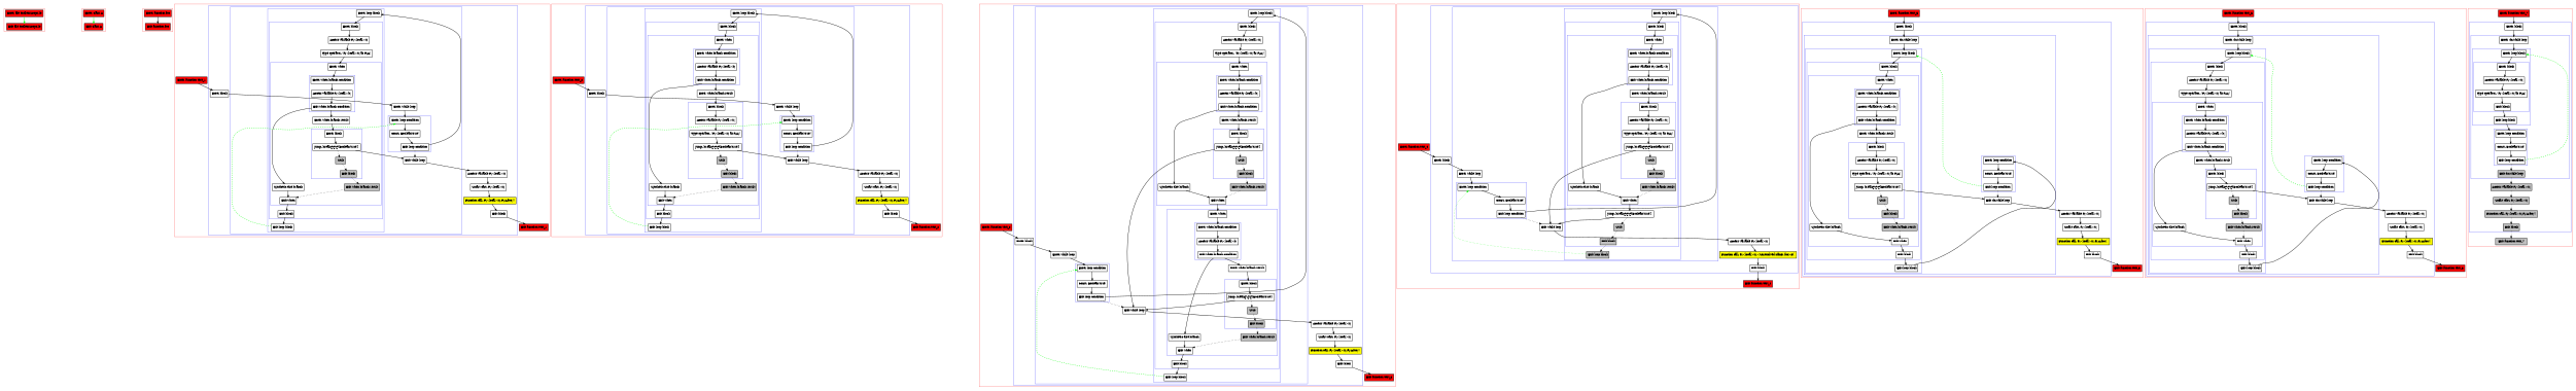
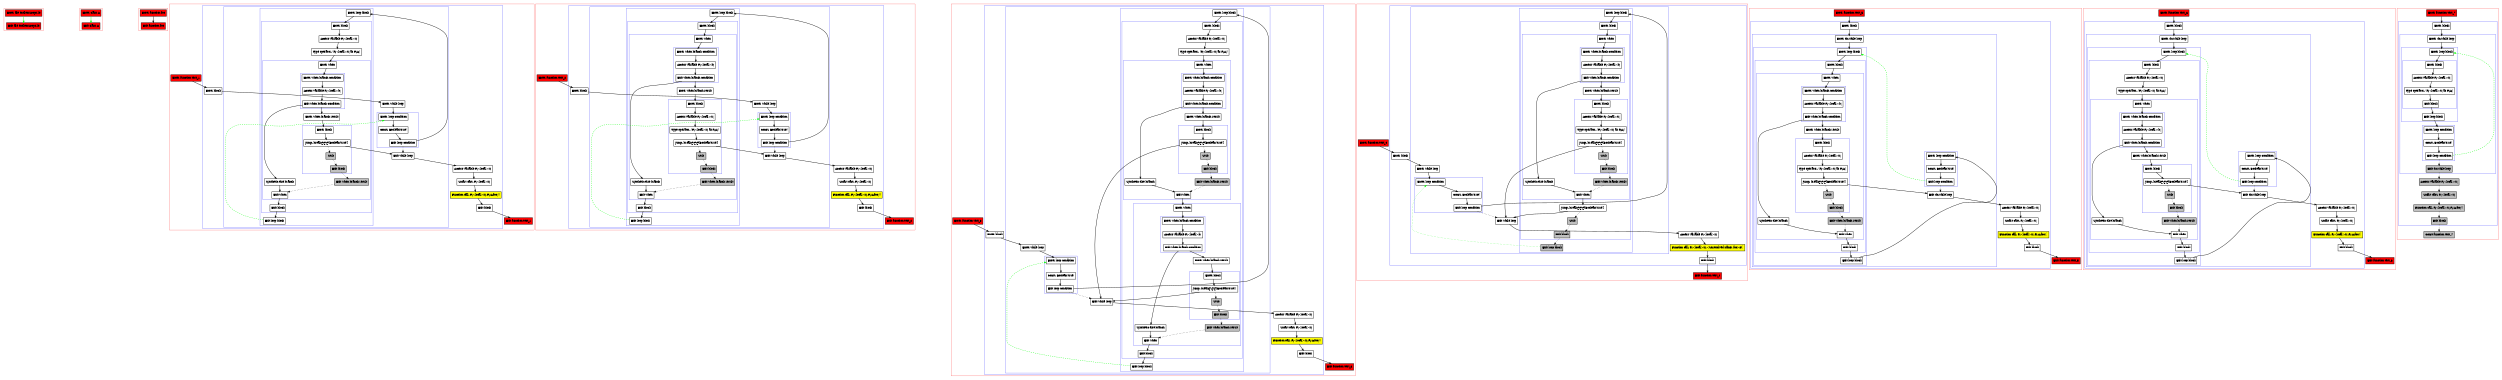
  digraph {
    nodesep=3
    node [penwidth=2 shape=box]
    edge [penwidth=2]
    n1 [fillcolor=red label="Enter file endlessLoops.kt" style=filled]
    n2 [fillcolor=red label="Exit file endlessLoops.kt" style=filled]
    n3 [fillcolor=red label="Enter class A" style=filled]
    n4 [fillcolor=red label="Exit class A" style=filled]
    n5 [fillcolor=red label="Enter function foo" style=filled]
    n6 [fillcolor=red label="Exit function foo" style=filled]
    n7 [label="Enter loop condition"]
    n8 [label="Const: Boolean(true)"]
    n9 [label="Exit loop condition"]
    n10 [label="Enter when branch condition "]
    n11 [label="Access variable R|<local>/b|"]
    n12 [label="Exit when branch condition"]
    n13 [label="Enter block"]
    n14 [label="Jump: break@@@[Boolean(true)] "]
    n15 [fillcolor=gray label=Stub style=filled]
    n16 [fillcolor=gray label="Exit block" style=filled]
    n17 [label="Enter when"]
    n18 [label="Synthetic else branch"]
    n19 [label="Enter when branch result"]
    n20 [fillcolor=gray label="Exit when branch result" style=filled]
    n21 [label="Exit when"]
    n22 [label="Enter block"]
    n23 [label="Access variable R|<local>/x|"]
    n24 [label="Type operator: (R|<local>/x| as R|A|)"]
    n25 [label="Exit block"]
    n26 [label="Enter loop block"]
    n27 [label="Exit loop block"]
    n28 [label="Enter while loop"]
    n29 [label="Exit while loop"]
    n30 [label="Enter block"]
    n31 [label="Access variable R|<local>/x|"]
    n32 [label="Smart cast: R|<local>/x|"]
    n33 [fillcolor=yellow label="Function call: R|<local>/x|.R|/A.foo|()" style=filled]
    n34 [label="Exit block"]
    n35 [fillcolor=red label="Enter function test_1" style=filled]
    n36 [fillcolor=red label="Exit function test_1" style=filled]
    n37 [label="Enter loop condition"]
    n38 [label="Const: Boolean(true)"]
    n39 [label="Exit loop condition"]
    n40 [label="Enter when branch condition "]
    n41 [label="Access variable R|<local>/b|"]
    n42 [label="Exit when branch condition"]
    n43 [label="Enter block"]
    n44 [label="Access variable R|<local>/x|"]
    n45 [label="Type operator: (R|<local>/x| as R|A|)"]
    n46 [label="Jump: break@@@[Boolean(true)] "]
    n47 [fillcolor=gray label=Stub style=filled]
    n48 [fillcolor=gray label="Exit block" style=filled]
    n49 [label="Enter when"]
    n50 [label="Synthetic else branch"]
    n51 [label="Enter when branch result"]
    n52 [fillcolor=gray label="Exit when branch result" style=filled]
    n53 [label="Exit when"]
    n54 [label="Enter block"]
    n55 [label="Exit block"]
    n56 [label="Enter loop block"]
    n57 [label="Exit loop block"]
    n58 [label="Enter while loop"]
    n59 [label="Exit while loop"]
    n60 [label="Enter block"]
    n61 [label="Access variable R|<local>/x|"]
    n62 [label="Smart cast: R|<local>/x|"]
    n63 [fillcolor=yellow label="Function call: R|<local>/x|.R|/A.foo|()" style=filled]
    n64 [label="Exit block"]
    n65 [fillcolor=red label="Enter function test_2" style=filled]
    n66 [fillcolor=red label="Exit function test_2" style=filled]
    n67 [label="Enter loop condition"]
    n68 [label="Const: Boolean(true)"]
    n69 [label="Exit loop condition"]
    n70 [label="Enter when branch condition "]
    n71 [label="Access variable R|<local>/b|"]
    n72 [label="Exit when branch condition"]
    n73 [label="Enter block"]
    n74 [label="Jump: break@@@[Boolean(true)] "]
    n75 [fillcolor=gray label=Stub style=filled]
    n76 [fillcolor=gray label="Exit block" style=filled]
    n77 [label="Enter when"]
    n78 [label="Synthetic else branch"]
    n79 [label="Enter when branch result"]
    n80 [fillcolor=gray label="Exit when branch result" style=filled]
    n81 [label="Exit when"]
    n82 [label="Enter when branch condition "]
    n83 [label="Access variable R|<local>/b|"]
    n84 [label="Exit when branch condition"]
    n85 [label="Enter block"]
    n86 [label="Jump: break@@@[Boolean(true)] "]
    n87 [fillcolor=gray label=Stub style=filled]
    n88 [fillcolor=gray label="Exit block" style=filled]
    n89 [label="Enter when"]
    n90 [label="Synthetic else branch"]
    n91 [label="Enter when branch result"]
    n92 [fillcolor=gray label="Exit when branch result" style=filled]
    n93 [label="Exit when"]
    n94 [label="Enter block"]
    n95 [label="Access variable R|<local>/x|"]
    n96 [label="Type operator: (R|<local>/x| as R|A|)"]
    n97 [label="Exit block"]
    n98 [label="Enter loop block"]
    n99 [label="Exit loop block"]
    n100 [label="Enter while loop"]
    n101 [label="Exit while loop"]
    n102 [label="Enter block"]
    n103 [label="Access variable R|<local>/x|"]
    n104 [label="Smart cast: R|<local>/x|"]
    n105 [fillcolor=yellow label="Function call: R|<local>/x|.R|/A.foo|()" style=filled]
    n106 [label="Exit block"]
    n107 [fillcolor=red label="Enter function test_3" style=filled]
    n108 [fillcolor=red label="Exit function test_3" style=filled]
    n109 [label="Enter loop condition"]
    n110 [label="Const: Boolean(true)"]
    n111 [label="Exit loop condition"]
    n112 [label="Enter when branch condition "]
    n113 [label="Access variable R|<local>/b|"]
    n114 [label="Exit when branch condition"]
    n115 [label="Enter block"]
    n116 [label="Access variable R|<local>/x|"]
    n117 [label="Type operator: (R|<local>/x| as R|A|)"]
    n118 [label="Jump: break@@@[Boolean(true)] "]
    n119 [fillcolor=gray label=Stub style=filled]
    n120 [fillcolor=gray label="Exit block" style=filled]
    n121 [label="Enter when"]
    n122 [label="Synthetic else branch"]
    n123 [label="Enter when branch result"]
    n124 [fillcolor=gray label="Exit when branch result" style=filled]
    n125 [label="Exit when"]
    n126 [label="Enter block"]
    n127 [label="Jump: break@@@[Boolean(true)] "]
    n128 [fillcolor=gray label=Stub style=filled]
    n129 [fillcolor=gray label="Exit block" style=filled]
    n130 [label="Enter loop block"]
    n131 [fillcolor=gray label="Exit loop block" style=filled]
    n132 [label="Enter while loop"]
    n133 [label="Exit while loop"]
    n134 [label="Enter block"]
    n135 [label="Access variable R|<local>/x|"]
    n136 [fillcolor=yellow label="Function call: R|<local>/x|.<Unresolved name: foo>#()" style=filled]
    n137 [label="Exit block"]
    n138 [fillcolor=red label="Enter function test_4" style=filled]
    n139 [fillcolor=red label="Exit function test_4" style=filled]
    n140 [label="Enter when branch condition "]
    n141 [label="Access variable R|<local>/b|"]
    n142 [label="Exit when branch condition"]
    n143 [label="Enter block"]
    n144 [label="Access variable R|<local>/x|"]
    n145 [label="Type operator: (R|<local>/x| as R|A|)"]
    n146 [label="Jump: break@@@[Boolean(true)] "]
    n147 [fillcolor=gray label=Stub style=filled]
    n148 [fillcolor=gray label="Exit block" style=filled]
    n149 [label="Enter when"]
    n150 [label="Synthetic else branch"]
    n151 [label="Enter when branch result"]
    n152 [fillcolor=gray label="Exit when branch result" style=filled]
    n153 [label="Exit when"]
    n154 [label="Enter block"]
    n155 [label="Exit block"]
    n156 [label="Enter loop block"]
    n157 [label="Exit loop block"]
    n158 [label="Enter loop condition"]
    n159 [label="Const: Boolean(true)"]
    n160 [label="Exit loop condition"]
    n161 [label="Enter do-while loop"]
    n162 [label="Exit do-while loop"]
    n163 [label="Enter block"]
    n164 [label="Access variable R|<local>/x|"]
    n165 [label="Smart cast: R|<local>/x|"]
    n166 [fillcolor=yellow label="Function call: R|<local>/x|.R|/A.foo|()" style=filled]
    n167 [label="Exit block"]
    n168 [fillcolor=red label="Enter function test_5" style=filled]
    n169 [fillcolor=red label="Exit function test_5" style=filled]
    n170 [label="Enter when branch condition "]
    n171 [label="Access variable R|<local>/b|"]
    n172 [label="Exit when branch condition"]
    n173 [label="Enter block"]
    n174 [label="Jump: break@@@[Boolean(true)] "]
    n175 [fillcolor=gray label=Stub style=filled]
    n176 [fillcolor=gray label="Exit block" style=filled]
    n177 [label="Enter when"]
    n178 [label="Synthetic else branch"]
    n179 [label="Enter when branch result"]
    n180 [fillcolor=gray label="Exit when branch result" style=filled]
    n181 [label="Exit when"]
    n182 [label="Enter block"]
    n183 [label="Access variable R|<local>/x|"]
    n184 [label="Type operator: (R|<local>/x| as R|A|)"]
    n185 [label="Exit block"]
    n186 [label="Enter loop block"]
    n187 [label="Exit loop block"]
    n188 [label="Enter loop condition"]
    n189 [label="Const: Boolean(true)"]
    n190 [label="Exit loop condition"]
    n191 [label="Enter do-while loop"]
    n192 [label="Exit do-while loop"]
    n193 [label="Enter block"]
    n194 [label="Access variable R|<local>/x|"]
    n195 [label="Smart cast: R|<local>/x|"]
    n196 [fillcolor=yellow label="Function call: R|<local>/x|.R|/A.foo|()" style=filled]
    n197 [label="Exit block"]
    n198 [fillcolor=red label="Enter function test_6" style=filled]
    n199 [fillcolor=red label="Exit function test_6" style=filled]
    n200 [label="Enter block"]
    n201 [label="Access variable R|<local>/x|"]
    n202 [label="Type operator: (R|<local>/x| as R|A|)"]
    n203 [label="Exit block"]
    n204 [label="Enter loop block"]
    n205 [label="Exit loop block"]
    n206 [label="Enter loop condition"]
    n207 [label="Const: Boolean(true)"]
    n208 [label="Exit loop condition"]
    n209 [label="Enter do-while loop"]
    n210 [fillcolor=gray label="Exit do-while loop" style=filled]
    n211 [label="Enter block"]
    n212 [fillcolor=gray label="Access variable R|<local>/x|" style=filled]
    n213 [fillcolor=gray label="Smart cast: R|<local>/x|" style=filled]
    n214 [fillcolor=gray label="Function call: R|<local>/x|.R|/A.foo|()" style=filled]
    n215 [fillcolor=gray label="Exit block" style=filled]
    n216 [fillcolor=red label="Enter function test_7" style=filled]
-   n217 [fillcolor=gray label="Exit function test_7" style=filled]
+   n217 [fillcolor=gray label="Const function test_7" style=filled]
    subgraph cluster_1 {
      color=red
      n1
      n2
    }
    subgraph cluster_2 {
      color=red
      n3
      n4
    }
    subgraph cluster_3 {
      color=red
      n5
      n6
    }
    subgraph cluster_4 {
      color=red
      n35
      n36
      subgraph cluster_5 {
        color=blue
        n30
        n31
        n32
        n33
        n34
        subgraph cluster_6 {
          color=blue
          n28
          n29
          subgraph cluster_7 {
            color=blue
            n7
            n8
            n9
          }
          subgraph cluster_8 {
            color=blue
            n26
            n27
            subgraph cluster_9 {
              color=blue
              n22
              n23
              n24
              n25
              subgraph cluster_10 {
                color=blue
                n17
                n18
                n19
                n20
                n21
                subgraph cluster_11 {
                  color=blue
                  n10
                  n11
                  n12
                }
                subgraph cluster_12 {
                  color=blue
                  n13
                  n14
                  n15
                  n16
                }
              }
            }
          }
        }
      }
    }
    subgraph cluster_13 {
      color=red
      n65
      n66
      subgraph cluster_14 {
        color=blue
        n60
        n61
        n62
        n63
        n64
        subgraph cluster_15 {
          color=blue
          n58
          n59
          subgraph cluster_16 {
            color=blue
            n37
            n38
            n39
          }
          subgraph cluster_17 {
            color=blue
            n56
            n57
            subgraph cluster_18 {
              color=blue
              n54
              n55
              subgraph cluster_19 {
                color=blue
                n49
                n50
                n51
                n52
                n53
                subgraph cluster_20 {
                  color=blue
                  n40
                  n41
                  n42
                }
                subgraph cluster_21 {
                  color=blue
                  n43
                  n44
                  n45
                  n46
                  n47
                  n48
                }
              }
            }
          }
        }
      }
    }
    subgraph cluster_22 {
      color=red
      n107
      n108
      subgraph cluster_23 {
        color=blue
        n102
        n103
        n104
        n105
        n106
        subgraph cluster_24 {
          color=blue
          n100
          n101
          subgraph cluster_25 {
            color=blue
            n67
            n68
            n69
          }
          subgraph cluster_26 {
            color=blue
            n98
            n99
            subgraph cluster_27 {
              color=blue
              n94
              n95
              n96
              n97
              subgraph cluster_28 {
                color=blue
                n77
                n78
                n79
                n80
                n81
                subgraph cluster_29 {
                  color=blue
                  n70
                  n71
                  n72
                }
                subgraph cluster_30 {
                  color=blue
                  n73
                  n74
                  n75
                  n76
                }
              }
              subgraph cluster_31 {
                color=blue
                n89
                n90
                n91
                n92
                n93
                subgraph cluster_32 {
                  color=blue
                  n82
                  n83
                  n84
                }
                subgraph cluster_33 {
                  color=blue
                  n85
                  n86
                  n87
                  n88
                }
              }
            }
          }
        }
      }
    }
    subgraph cluster_34 {
      color=red
      n138
      n139
      subgraph cluster_35 {
        color=blue
        n134
        n135
        n136
        n137
        subgraph cluster_36 {
          color=blue
          n132
          n133
          subgraph cluster_37 {
            color=blue
            n109
            n110
            n111
          }
          subgraph cluster_38 {
            color=blue
            n130
            n131
            subgraph cluster_39 {
              color=blue
              n126
              n127
              n128
              n129
              subgraph cluster_40 {
                color=blue
                n121
                n122
                n123
                n124
                n125
                subgraph cluster_41 {
                  color=blue
                  n112
                  n113
                  n114
                }
                subgraph cluster_42 {
                  color=blue
                  n115
                  n116
                  n117
                  n118
                  n119
                  n120
                }
              }
            }
          }
        }
      }
    }
    subgraph cluster_43 {
      color=red
      n168
      n169
      subgraph cluster_44 {
        color=blue
        n163
        n164
        n165
        n166
        n167
        subgraph cluster_45 {
          color=blue
          n161
          n162
          subgraph cluster_46 {
            color=blue
            n156
            n157
            subgraph cluster_47 {
              color=blue
              n154
              n155
              subgraph cluster_48 {
                color=blue
                n149
                n150
                n151
                n152
                n153
                subgraph cluster_49 {
                  color=blue
                  n140
                  n141
                  n142
                }
                subgraph cluster_50 {
                  color=blue
                  n143
                  n144
                  n145
                  n146
                  n147
                  n148
                }
              }
            }
          }
          subgraph cluster_51 {
            color=blue
            n158
            n159
            n160
          }
        }
      }
    }
    subgraph cluster_52 {
      color=red
      n198
      n199
      subgraph cluster_53 {
        color=blue
        n193
        n194
        n195
        n196
        n197
        subgraph cluster_54 {
          color=blue
          n191
          n192
          subgraph cluster_55 {
            color=blue
            n186
            n187
            subgraph cluster_56 {
              color=blue
              n182
              n183
              n184
              n185
              subgraph cluster_57 {
                color=blue
                n177
                n178
                n179
                n180
                n181
                subgraph cluster_58 {
                  color=blue
                  n170
                  n171
                  n172
                }
                subgraph cluster_59 {
                  color=blue
                  n173
                  n174
                  n175
                  n176
                }
              }
            }
          }
          subgraph cluster_60 {
            color=blue
            n188
            n189
            n190
          }
        }
      }
    }
    subgraph cluster_61 {
      color=red
      n216
      n217
      subgraph cluster_62 {
        color=blue
        n211
        n212
        n213
        n214
        n215
        subgraph cluster_63 {
          color=blue
          n209
          n210
          subgraph cluster_64 {
            color=blue
            n204
            n205
            subgraph cluster_65 {
              color=blue
              n200
              n201
              n202
              n203
            }
          }
          subgraph cluster_66 {
            color=blue
            n206
            n207
            n208
          }
        }
      }
    }
    n1 -> n2 [color=green]
    n3 -> n4 [color=green]
    n5 -> n6
    n7 -> n8
    n8 -> n9
    n9 -> n26
    n9 -> n29 [style=dotted]
    n10 -> n11
    n11 -> n12
    n12 -> n18
    n12 -> n19
    n13 -> n14
    n14 -> n15 [style=dotted]
    n14 -> n29
    n15 -> n16 [style=dotted]
    n16 -> n20 [style=dotted]
    n17 -> n10
    n18 -> n21
    n19 -> n13
    n20 -> n21 [style=dotted]
    n21 -> n25
    n22 -> n23
    n23 -> n24
    n24 -> n17
    n25 -> n27
    n26 -> n22
    n27 -> n7 [color=green style=dashed]
    n28 -> n7
    n29 -> n31
    n30 -> n28
    n31 -> n32
    n32 -> n33
    n33 -> n34
    n34 -> n36
    n35 -> n30
    n37 -> n38
    n38 -> n39
    n39 -> n56
    n39 -> n59 [style=dotted]
    n40 -> n41
    n41 -> n42
    n42 -> n50
    n42 -> n51
    n43 -> n44
    n44 -> n45
    n45 -> n46
    n46 -> n47 [style=dotted]
    n46 -> n59
    n47 -> n48 [style=dotted]
    n48 -> n52 [style=dotted]
    n49 -> n40
    n50 -> n53
    n51 -> n43
    n52 -> n53 [style=dotted]
    n53 -> n55
    n54 -> n49
    n55 -> n57
    n56 -> n54
    n57 -> n37 [color=green style=dashed]
    n58 -> n37
    n59 -> n61
    n60 -> n58
    n61 -> n62
    n62 -> n63
    n63 -> n64
    n64 -> n66
    n65 -> n60
    n67 -> n68
    n68 -> n69
    n69 -> n98
    n69 -> n101 [style=dotted]
    n70 -> n71
    n71 -> n72
    n72 -> n78
    n72 -> n79
    n73 -> n74
    n74 -> n75 [style=dotted]
    n74 -> n101
    n75 -> n76 [style=dotted]
    n76 -> n80 [style=dotted]
    n77 -> n70
    n78 -> n81
    n79 -> n73
    n80 -> n81 [style=dotted]
    n81 -> n89
    n82 -> n83
    n83 -> n84
    n84 -> n90
    n84 -> n91
    n85 -> n86
    n86 -> n87 [style=dotted]
    n86 -> n101
    n87 -> n88 [style=dotted]
    n88 -> n92 [style=dotted]
    n89 -> n82
    n90 -> n93
    n91 -> n85
    n92 -> n93 [style=dotted]
    n93 -> n97
    n94 -> n95
    n95 -> n96
    n96 -> n77
    n97 -> n99
    n98 -> n94
    n99 -> n67 [color=green style=dashed]
    n100 -> n67
    n101 -> n103
    n102 -> n100
    n103 -> n104
    n104 -> n105
    n105 -> n106
    n106 -> n108
    n107 -> n102
    n109 -> n110
    n110 -> n111
    n111 -> n130
    n111 -> n133 [style=dotted]
    n112 -> n113
    n113 -> n114
    n114 -> n122
    n114 -> n123
    n115 -> n116
    n116 -> n117
    n117 -> n118
    n118 -> n119 [style=dotted]
    n118 -> n133
    n119 -> n120 [style=dotted]
    n120 -> n124 [style=dotted]
    n121 -> n112
    n122 -> n125
    n123 -> n115
    n124 -> n125 [style=dotted]
    n125 -> n127
    n126 -> n121
    n127 -> n128 [style=dotted]
    n127 -> n133
    n128 -> n129 [style=dotted]
    n129 -> n131 [style=dotted]
    n130 -> n126
    n131 -> n109 [color=green style=dotted]
    n132 -> n109
    n133 -> n135
    n134 -> n132
    n135 -> n136
    n136 -> n137
    n137 -> n139
    n138 -> n134
    n140 -> n141
    n141 -> n142
    n142 -> n150
    n142 -> n151
    n143 -> n144
    n144 -> n145
    n145 -> n146
    n146 -> n147 [style=dotted]
    n146 -> n162
    n147 -> n148 [style=dotted]
    n148 -> n152 [style=dotted]
    n149 -> n140
    n150 -> n153
    n151 -> n143
    n152 -> n153 [style=dotted]
    n153 -> n155
    n154 -> n149
    n155 -> n157
    n156 -> n154
    n157 -> n158
    n158 -> n159
    n159 -> n160
    n160 -> n156 [color=green style=dashed]
    n160 -> n162 [style=dotted]
    n161 -> n156
    n162 -> n164
    n163 -> n161
    n164 -> n165
    n165 -> n166
    n166 -> n167
    n167 -> n169
    n168 -> n163
    n170 -> n171
    n171 -> n172
    n172 -> n178
    n172 -> n179
    n173 -> n174
    n174 -> n175 [style=dotted]
    n174 -> n192
    n175 -> n176 [style=dotted]
    n176 -> n180 [style=dotted]
    n177 -> n170
    n178 -> n181
    n179 -> n173
    n180 -> n181 [style=dotted]
    n181 -> n185
    n182 -> n183
    n183 -> n184
    n184 -> n177
    n185 -> n187
    n186 -> n182
    n187 -> n188
    n188 -> n189
    n189 -> n190
    n190 -> n186 [color=green style=dashed]
    n190 -> n192 [style=dotted]
    n191 -> n186
    n192 -> n194
    n193 -> n191
    n194 -> n195
    n195 -> n196
    n196 -> n197
    n197 -> n199
    n198 -> n193
    n200 -> n201
    n201 -> n202
    n202 -> n203
    n203 -> n205
    n204 -> n200
    n205 -> n206
    n206 -> n207
    n207 -> n208
    n208 -> n204 [color=green style=dashed]
    n208 -> n210 [style=dotted]
    n209 -> n204
    n210 -> n212 [style=dotted]
    n211 -> n209
    n212 -> n213 [style=dotted]
    n213 -> n214 [style=dotted]
    n214 -> n215 [style=dotted]
    n215 -> n217 [style=dotted]
    n216 -> n211
  }
